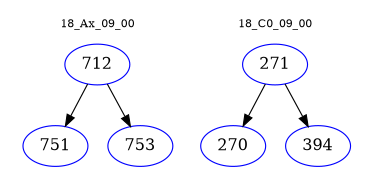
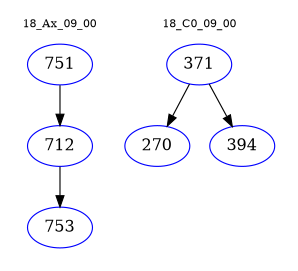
  digraph {
    node [color=blue]
    edge [color=black]
    n1 [label=712]
    n2 [label=751]
    n3 [label=753]
-   n4 [label=271]
+   n4 [label=371]
    n5 [label=270]
    n6 [label=394]
    subgraph cluster_1 {
      color=white
      fontsize=10
      label="18_Ax_09_00"
      n1
      n2
      n3
    }
    subgraph cluster_2 {
      color=white
      fontsize=10
      label="18_C0_09_00"
      n4
      n5
      n6
    }
-   n1 -> n2
+   n2 -> n1
    n1 -> n3
    n4 -> n5
    n4 -> n6
  }
